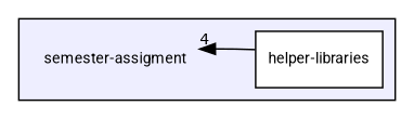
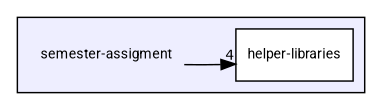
  digraph {
    compound=true
    rankdir=LR
    fontname=Roboto
    node [fontname=Roboto fontsize=10]
    n1 [label="semester-assigment" shape=plaintext]
    n2 [fillcolor=white label="helper-libraries" shape=box style=filled]
    subgraph cluster_1 {
      bgcolor="#eeeeff"
      pencolor=black
      n1
      n2
    }
-   n2 -> n1 [headlabel=4 labeldistance=1.5 labelfontname=Helvetica labelfontsize=10 fontname=Roboto]
+   n1 -> n2 [headlabel=4 labeldistance=1.5 labelfontname=Helvetica labelfontsize=10 fontname=Roboto]
  }
